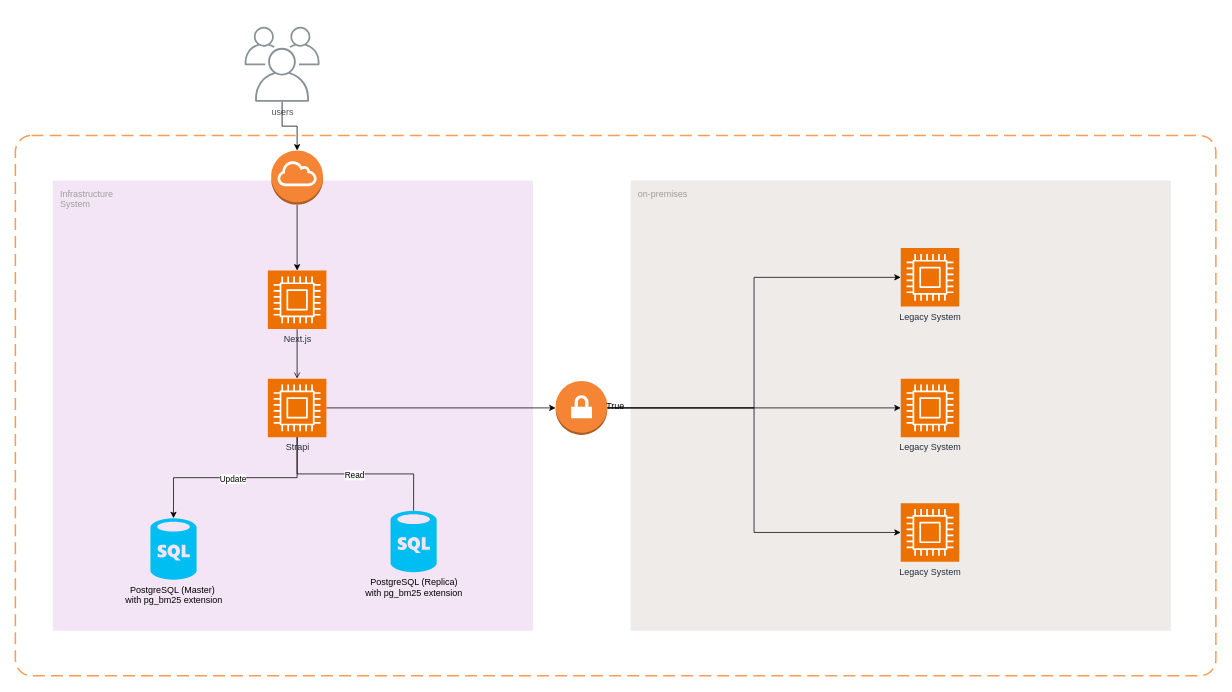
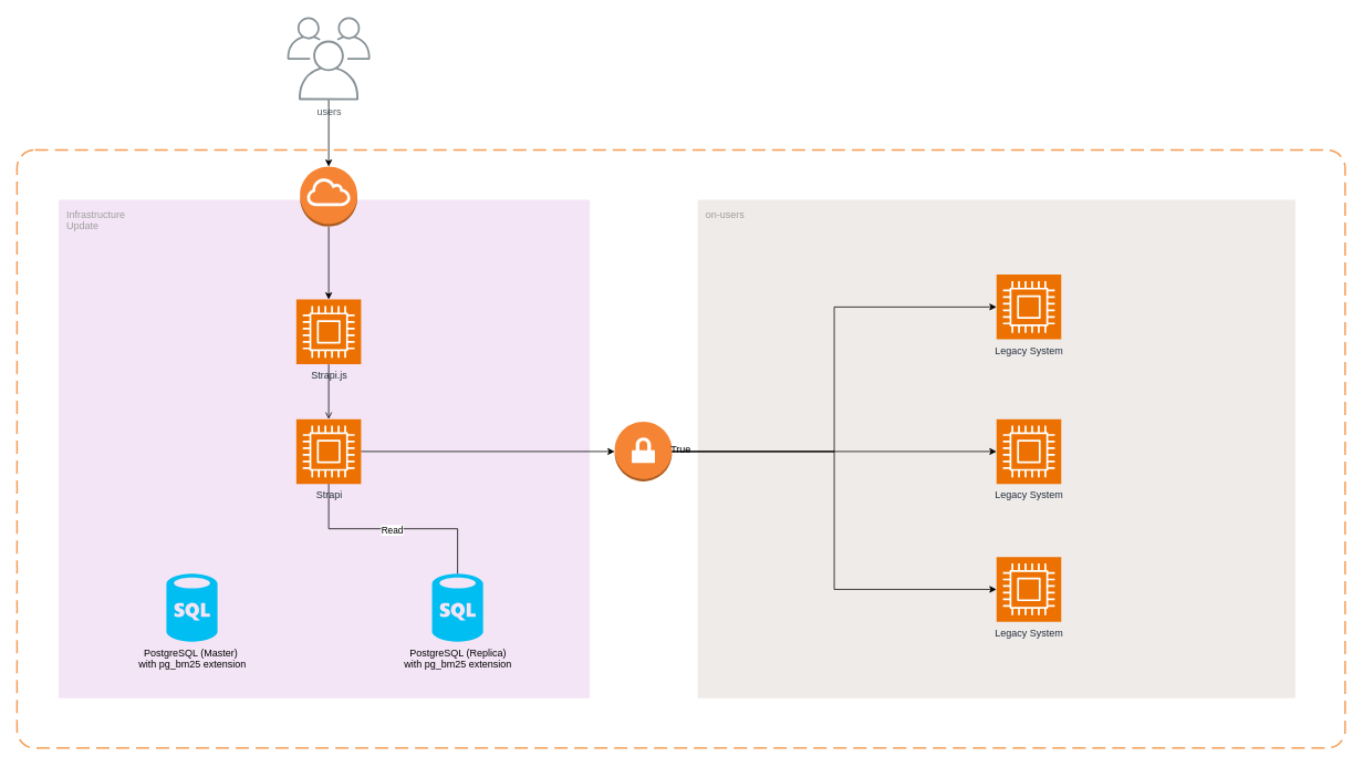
  <mxCell id="0" />
  <mxCell id="1" parent="0" />
- <mxCell id="2" value="on-premises" style="sketch=0;points=[[0,0,0],[0.25,0,0],[0.5,0,0],[0.75,0,0],[1,0,0],[1,0.25,0],[1,0.5,0],[1,0.75,0],[1,1,0],[0.75,1,0],[0.5,1,0],[0.25,1,0],[0,1,0],[0,0.75,0],[0,0.5,0],[0,0.25,0]];rounded=1;absoluteArcSize=1;arcSize=2;html=1;strokeColor=none;gradientColor=none;shadow=0;dashed=0;fontSize=12;fontColor=#9E9E9E;align=left;verticalAlign=top;spacing=10;spacingTop=-4;whiteSpace=wrap;fillColor=#EFEBE9;" parent="1" vertex="1"><mxGeometry x="840" y="240" width="720" height="600" as="geometry" /></mxCell>
- <mxCell id="3" value="Infrastructure&#10;System" style="sketch=0;points=[[0,0,0],[0.25,0,0],[0.5,0,0],[0.75,0,0],[1,0,0],[1,0.25,0],[1,0.5,0],[1,0.75,0],[1,1,0],[0.75,1,0],[0.5,1,0],[0.25,1,0],[0,1,0],[0,0.75,0],[0,0.5,0],[0,0.25,0]];rounded=1;absoluteArcSize=1;arcSize=2;html=1;strokeColor=none;gradientColor=none;shadow=0;dashed=0;fontSize=12;fontColor=#9E9E9E;align=left;verticalAlign=top;spacing=10;spacingTop=-4;whiteSpace=wrap;fillColor=#F3E5F5;" parent="1" vertex="1"><mxGeometry x="70" y="240" width="640" height="600" as="geometry" /></mxCell>
- <mxCell id="4" value="Next.js" style="sketch=0;points=[[0,0,0],[0.25,0,0],[0.5,0,0],[0.75,0,0],[1,0,0],[0,1,0],[0.25,1,0],[0.5,1,0],[0.75,1,0],[1,1,0],[0,0.25,0],[0,0.5,0],[0,0.75,0],[1,0.25,0],[1,0.5,0],[1,0.75,0]];outlineConnect=0;fontColor=#232F3E;fillColor=#ED7100;strokeColor=#ffffff;dashed=0;verticalLabelPosition=bottom;verticalAlign=top;align=center;html=1;fontSize=12;fontStyle=0;aspect=fixed;shape=mxgraph.aws4.resourceIcon;resIcon=mxgraph.aws4.compute;" parent="1" vertex="1"><mxGeometry x="356.5" y="360" width="78" height="78" as="geometry" /></mxCell>
+ <mxCell id="2" value="on-users" style="sketch=0;points=[[0,0,0],[0.25,0,0],[0.5,0,0],[0.75,0,0],[1,0,0],[1,0.25,0],[1,0.5,0],[1,0.75,0],[1,1,0],[0.75,1,0],[0.5,1,0],[0.25,1,0],[0,1,0],[0,0.75,0],[0,0.5,0],[0,0.25,0]];rounded=1;absoluteArcSize=1;arcSize=2;html=1;strokeColor=none;gradientColor=none;shadow=0;dashed=0;fontSize=12;fontColor=#9E9E9E;align=left;verticalAlign=top;spacing=10;spacingTop=-4;whiteSpace=wrap;fillColor=#EFEBE9;" parent="1" vertex="1"><mxGeometry x="840" y="240" width="720" height="600" as="geometry" /></mxCell>
+ <mxCell id="3" value="Infrastructure&#10;Update" style="sketch=0;points=[[0,0,0],[0.25,0,0],[0.5,0,0],[0.75,0,0],[1,0,0],[1,0.25,0],[1,0.5,0],[1,0.75,0],[1,1,0],[0.75,1,0],[0.5,1,0],[0.25,1,0],[0,1,0],[0,0.75,0],[0,0.5,0],[0,0.25,0]];rounded=1;absoluteArcSize=1;arcSize=2;html=1;strokeColor=none;gradientColor=none;shadow=0;dashed=0;fontSize=12;fontColor=#9E9E9E;align=left;verticalAlign=top;spacing=10;spacingTop=-4;whiteSpace=wrap;fillColor=#F3E5F5;" parent="1" vertex="1"><mxGeometry x="70" y="240" width="640" height="600" as="geometry" /></mxCell>
+ <mxCell id="4" value="Strapi.js" style="sketch=0;points=[[0,0,0],[0.25,0,0],[0.5,0,0],[0.75,0,0],[1,0,0],[0,1,0],[0.25,1,0],[0.5,1,0],[0.75,1,0],[1,1,0],[0,0.25,0],[0,0.5,0],[0,0.75,0],[1,0.25,0],[1,0.5,0],[1,0.75,0]];outlineConnect=0;fontColor=#232F3E;fillColor=#ED7100;strokeColor=#ffffff;dashed=0;verticalLabelPosition=bottom;verticalAlign=top;align=center;html=1;fontSize=12;fontStyle=0;aspect=fixed;shape=mxgraph.aws4.resourceIcon;resIcon=mxgraph.aws4.compute;" parent="1" vertex="1"><mxGeometry x="356.5" y="360" width="78" height="78" as="geometry" /></mxCell>
  <mxCell id="5" style="edgeStyle=orthogonalEdgeStyle;rounded=0;orthogonalLoop=1;jettySize=auto;html=1;" parent="1" source="6" target="4" edge="1"><mxGeometry relative="1" as="geometry" /></mxCell>
  <mxCell id="6" value="" style="outlineConnect=0;dashed=0;verticalLabelPosition=bottom;verticalAlign=top;align=center;html=1;shape=mxgraph.aws3.internet_gateway;fillColor=#F58534;gradientColor=none;" parent="1" vertex="1"><mxGeometry x="361" y="200" width="69" height="72" as="geometry" /></mxCell>
  <mxCell id="7" style="edgeStyle=orthogonalEdgeStyle;rounded=0;orthogonalLoop=1;jettySize=auto;html=1;" parent="1" source="8" target="12" edge="1"><mxGeometry relative="1" as="geometry" /></mxCell>
  <mxCell id="8" value="" style="outlineConnect=0;dashed=0;verticalLabelPosition=bottom;verticalAlign=top;align=center;html=1;shape=mxgraph.aws3.vpn_gateway;fillColor=#F58534;gradientColor=none;" parent="1" vertex="1"><mxGeometry x="740" y="507" width="69" height="72" as="geometry" /></mxCell>
  <mxCell id="9" style="edgeStyle=orthogonalEdgeStyle;rounded=0;orthogonalLoop=1;jettySize=auto;html=1;" parent="1" source="10" target="8" edge="1"><mxGeometry relative="1" as="geometry" /></mxCell>
  <mxCell id="10" value="Strapi" style="sketch=0;points=[[0,0,0],[0.25,0,0],[0.5,0,0],[0.75,0,0],[1,0,0],[0,1,0],[0.25,1,0],[0.5,1,0],[0.75,1,0],[1,1,0],[0,0.25,0],[0,0.5,0],[0,0.75,0],[1,0.25,0],[1,0.5,0],[1,0.75,0]];outlineConnect=0;fontColor=#232F3E;fillColor=#ED7100;strokeColor=#ffffff;dashed=0;verticalLabelPosition=bottom;verticalAlign=top;align=center;html=1;fontSize=12;fontStyle=0;aspect=fixed;shape=mxgraph.aws4.resourceIcon;resIcon=mxgraph.aws4.compute;" parent="1" vertex="1"><mxGeometry x="356.5" y="504" width="78" height="78" as="geometry" /></mxCell>
  <mxCell id="11" value="Legacy System" style="sketch=0;points=[[0,0,0],[0.25,0,0],[0.5,0,0],[0.75,0,0],[1,0,0],[0,1,0],[0.25,1,0],[0.5,1,0],[0.75,1,0],[1,1,0],[0,0.25,0],[0,0.5,0],[0,0.75,0],[1,0.25,0],[1,0.5,0],[1,0.75,0]];outlineConnect=0;fontColor=#232F3E;fillColor=#ED7100;strokeColor=#ffffff;dashed=0;verticalLabelPosition=bottom;verticalAlign=top;align=center;html=1;fontSize=12;fontStyle=0;aspect=fixed;shape=mxgraph.aws4.resourceIcon;resIcon=mxgraph.aws4.compute;" parent="1" vertex="1"><mxGeometry x="1200" y="330" width="78" height="78" as="geometry" /></mxCell>
  <mxCell id="12" value="Legacy System" style="sketch=0;points=[[0,0,0],[0.25,0,0],[0.5,0,0],[0.75,0,0],[1,0,0],[0,1,0],[0.25,1,0],[0.5,1,0],[0.75,1,0],[1,1,0],[0,0.25,0],[0,0.5,0],[0,0.75,0],[1,0.25,0],[1,0.5,0],[1,0.75,0]];outlineConnect=0;fontColor=#232F3E;fillColor=#ED7100;strokeColor=#ffffff;dashed=0;verticalLabelPosition=bottom;verticalAlign=top;align=center;html=1;fontSize=12;fontStyle=0;aspect=fixed;shape=mxgraph.aws4.resourceIcon;resIcon=mxgraph.aws4.compute;" parent="1" vertex="1"><mxGeometry x="1200" y="504" width="78" height="78" as="geometry" /></mxCell>
  <mxCell id="13" value="PostgreSQL (Master)&amp;nbsp;&lt;br&gt;with pg_bm25 extension" style="verticalLabelPosition=bottom;html=1;verticalAlign=top;align=center;strokeColor=none;fillColor=#00BEF2;shape=mxgraph.azure.sql_database;" parent="1" vertex="1"><mxGeometry x="200" y="690" width="61.5" height="82" as="geometry" /></mxCell>
- <mxCell id="14" value="PostgreSQL (Replica)&lt;br&gt;with pg_bm25 extension" style="verticalLabelPosition=bottom;html=1;verticalAlign=top;align=center;strokeColor=none;fillColor=#00BEF2;shape=mxgraph.azure.sql_database;" parent="1" vertex="1"><mxGeometry x="520" y="680" width="61.5" height="82" as="geometry" /></mxCell>
+ <mxCell id="14" value="PostgreSQL (Replica)&lt;br&gt;with pg_bm25 extension" style="verticalLabelPosition=bottom;html=1;verticalAlign=top;align=center;strokeColor=none;fillColor=#00BEF2;shape=mxgraph.azure.sql_database;" parent="1" vertex="1"><mxGeometry x="520" y="690" width="61.5" height="82" as="geometry" /></mxCell>
  <mxCell id="15" style="edgeStyle=orthogonalEdgeStyle;rounded=0;orthogonalLoop=1;jettySize=auto;html=1;entryX=0.5;entryY=0;entryDx=0;entryDy=0;entryPerimeter=0;endArrow=open;" parent="1" source="4" target="10" edge="1"><mxGeometry relative="1" as="geometry" /></mxCell>
  <mxCell id="16" style="edgeStyle=orthogonalEdgeStyle;rounded=0;orthogonalLoop=1;jettySize=auto;html=1;entryX=0;entryY=0.5;entryDx=0;entryDy=0;entryPerimeter=0;" parent="1" source="8" target="11" edge="1"><mxGeometry relative="1" as="geometry" /></mxCell>
  <mxCell id="17" value="Legacy System" style="sketch=0;points=[[0,0,0],[0.25,0,0],[0.5,0,0],[0.75,0,0],[1,0,0],[0,1,0],[0.25,1,0],[0.5,1,0],[0.75,1,0],[1,1,0],[0,0.25,0],[0,0.5,0],[0,0.75,0],[1,0.25,0],[1,0.5,0],[1,0.75,0]];outlineConnect=0;fontColor=#232F3E;fillColor=#ED7100;strokeColor=#ffffff;dashed=0;verticalLabelPosition=bottom;verticalAlign=top;align=center;html=1;fontSize=12;fontStyle=0;aspect=fixed;shape=mxgraph.aws4.resourceIcon;resIcon=mxgraph.aws4.compute;" parent="1" vertex="1"><mxGeometry x="1200" y="670" width="78" height="78" as="geometry" /></mxCell>
  <mxCell id="18" style="edgeStyle=orthogonalEdgeStyle;rounded=0;orthogonalLoop=1;jettySize=auto;html=1;entryX=0;entryY=0.5;entryDx=0;entryDy=0;entryPerimeter=0;" parent="1" source="8" target="17" edge="1"><mxGeometry relative="1" as="geometry" /></mxCell>
- <mxCell id="19" style="edgeStyle=orthogonalEdgeStyle;rounded=0;orthogonalLoop=1;jettySize=auto;html=1;entryX=0.5;entryY=0;entryDx=0;entryDy=0;entryPerimeter=0;exitX=0.5;exitY=1;exitDx=0;exitDy=0;exitPerimeter=0;" parent="1" source="10" target="13" edge="1"><mxGeometry relative="1" as="geometry" /></mxCell>
- <mxCell id="20" value="Update" style="edgeLabel;html=1;align=center;verticalAlign=middle;resizable=0;points=[];" parent="19" vertex="1" connectable="0"><mxGeometry x="0.027" y="1" relative="1" as="geometry"><mxPoint as="offset" /></mxGeometry></mxCell>
  <mxCell id="21" style="edgeStyle=orthogonalEdgeStyle;rounded=0;orthogonalLoop=1;jettySize=auto;html=1;entryX=0.5;entryY=0;entryDx=0;entryDy=0;entryPerimeter=0;exitX=0.5;exitY=1;exitDx=0;exitDy=0;exitPerimeter=0;endArrow=none;" parent="1" source="10" target="14" edge="1"><mxGeometry relative="1" as="geometry" /></mxCell>
  <mxCell id="22" value="Read" style="edgeLabel;html=1;align=center;verticalAlign=middle;resizable=0;points=[];" parent="21" vertex="1" connectable="0"><mxGeometry x="-0.006" y="-1" relative="1" as="geometry"><mxPoint x="-1" as="offset" /></mxGeometry></mxCell>
- <mxCell id="23" value="users" style="sketch=0;outlineConnect=0;gradientColor=none;fontColor=#545B64;strokeColor=none;fillColor=#879196;dashed=0;verticalLabelPosition=bottom;verticalAlign=top;align=center;html=1;fontSize=12;fontStyle=0;aspect=fixed;shape=mxgraph.aws4.illustration_users;pointerEvents=1" parent="1" vertex="1"><mxGeometry x="325.5" y="35" width="100" height="100" as="geometry" /></mxCell>
+ <mxCell id="23" value="users" style="sketch=0;outlineConnect=0;gradientColor=none;fontColor=#545B64;strokeColor=none;fillColor=#879196;dashed=0;verticalLabelPosition=bottom;verticalAlign=top;align=center;html=1;fontSize=12;fontStyle=0;aspect=fixed;shape=mxgraph.aws4.illustration_users;pointerEvents=1" parent="1" vertex="1"><mxGeometry x="345.5" y="20" width="100" height="100" as="geometry" /></mxCell>
  <mxCell id="24" style="edgeStyle=orthogonalEdgeStyle;rounded=0;orthogonalLoop=1;jettySize=auto;html=1;entryX=0.5;entryY=0;entryDx=0;entryDy=0;entryPerimeter=0;" parent="1" source="23" target="6" edge="1"><mxGeometry relative="1" as="geometry" /></mxCell>
  <mxCell id="25" value="True" style="rounded=1;arcSize=3;dashed=1;strokeColor=#F59D56;fillColor=none;gradientColor=none;dashPattern=8 4;strokeWidth=2;" parent="1" vertex="1"><mxGeometry x="20" y="180" width="1600" height="720" as="geometry" /></mxCell>
